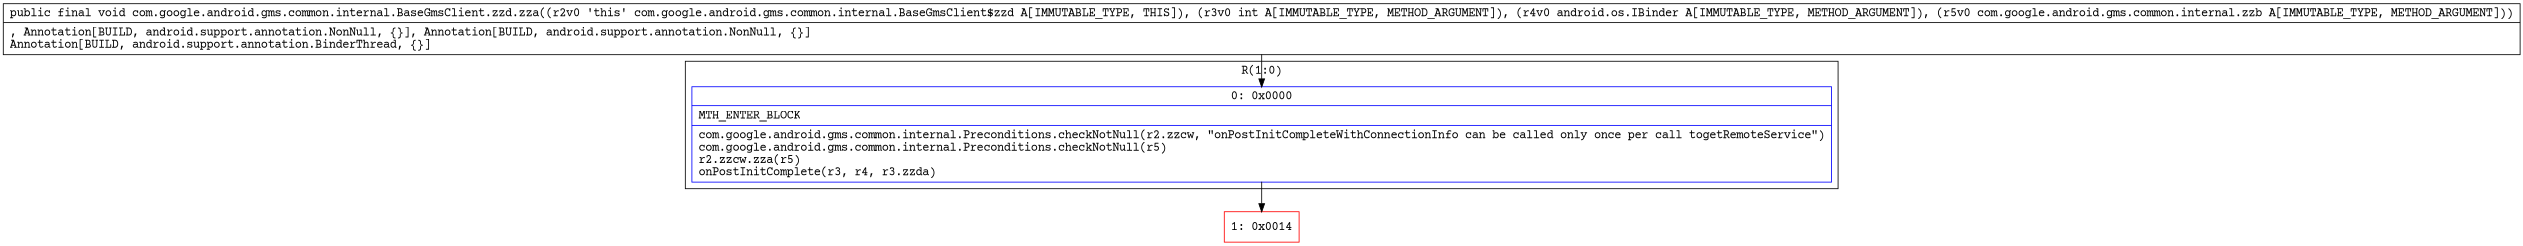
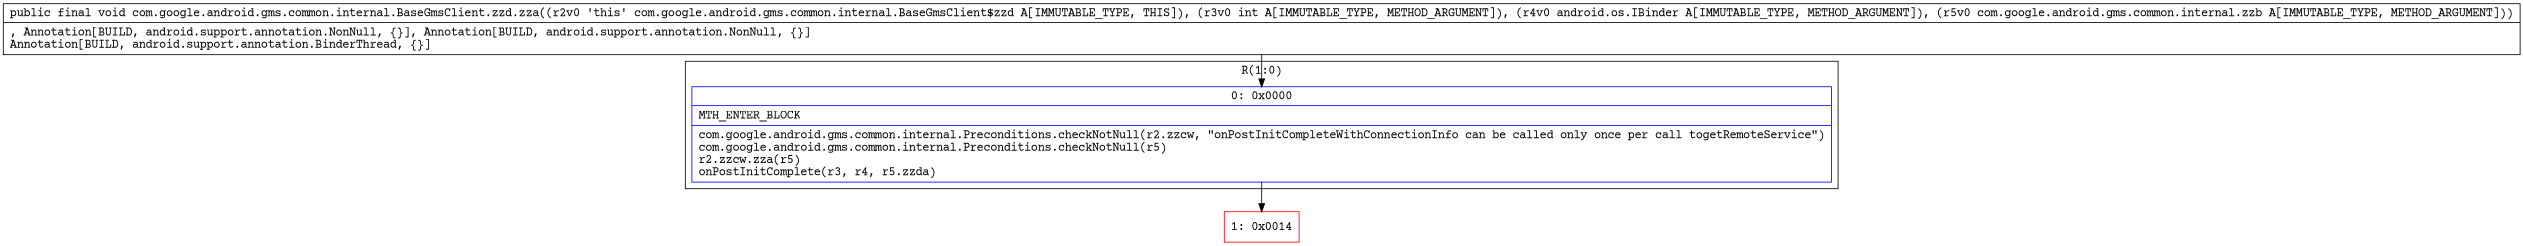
  digraph {
    fontname="Courier Prime"
    node [shape=record fontname="Courier Prime"]
    edge [fontname="Courier Prime"]
-   n1 [color=blue label="{0\:\ 0x0000|MTH_ENTER_BLOCK\l|com.google.android.gms.common.internal.Preconditions.checkNotNull(r2.zzcw, \"onPostInitCompleteWithConnectionInfo can be called only once per call togetRemoteService\")\lcom.google.android.gms.common.internal.Preconditions.checkNotNull(r5)\lr2.zzcw.zza(r5)\lonPostInitComplete(r3, r4, r3.zzda)\l}"]
+   n1 [color=blue label="{0\:\ 0x0000|MTH_ENTER_BLOCK\l|com.google.android.gms.common.internal.Preconditions.checkNotNull(r2.zzcw, \"onPostInitCompleteWithConnectionInfo can be called only once per call togetRemoteService\")\lcom.google.android.gms.common.internal.Preconditions.checkNotNull(r5)\lr2.zzcw.zza(r5)\lonPostInitComplete(r3, r4, r5.zzda)\l}"]
    n2 [color=red label="{1\:\ 0x0014}"]
    n3 [label="{public final void com.google.android.gms.common.internal.BaseGmsClient.zzd.zza((r2v0 'this' com.google.android.gms.common.internal.BaseGmsClient$zzd A[IMMUTABLE_TYPE, THIS]), (r3v0 int A[IMMUTABLE_TYPE, METHOD_ARGUMENT]), (r4v0 android.os.IBinder A[IMMUTABLE_TYPE, METHOD_ARGUMENT]), (r5v0 com.google.android.gms.common.internal.zzb A[IMMUTABLE_TYPE, METHOD_ARGUMENT]))  | , Annotation[BUILD, android.support.annotation.NonNull, \{\}], Annotation[BUILD, android.support.annotation.NonNull, \{\}]\lAnnotation[BUILD, android.support.annotation.BinderThread, \{\}]\l}"]
    subgraph cluster_1 {
      label="R(1:0)"
      n1
    }
    n1 -> n2
    n3 -> n1
  }
